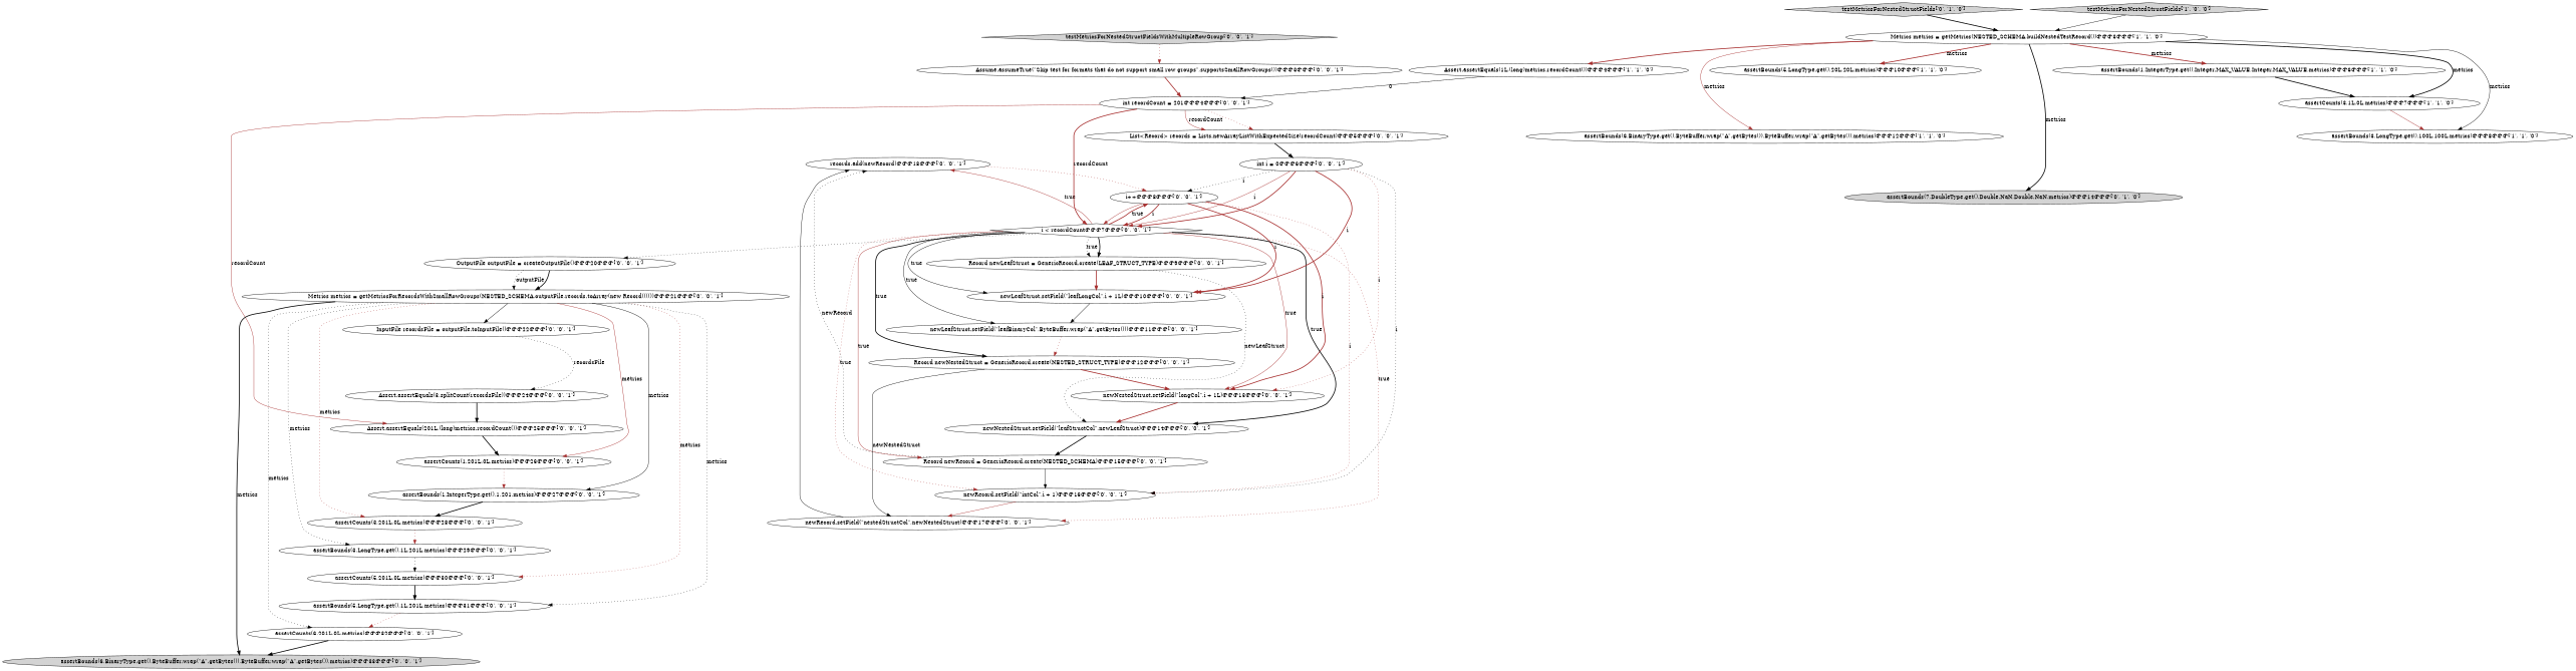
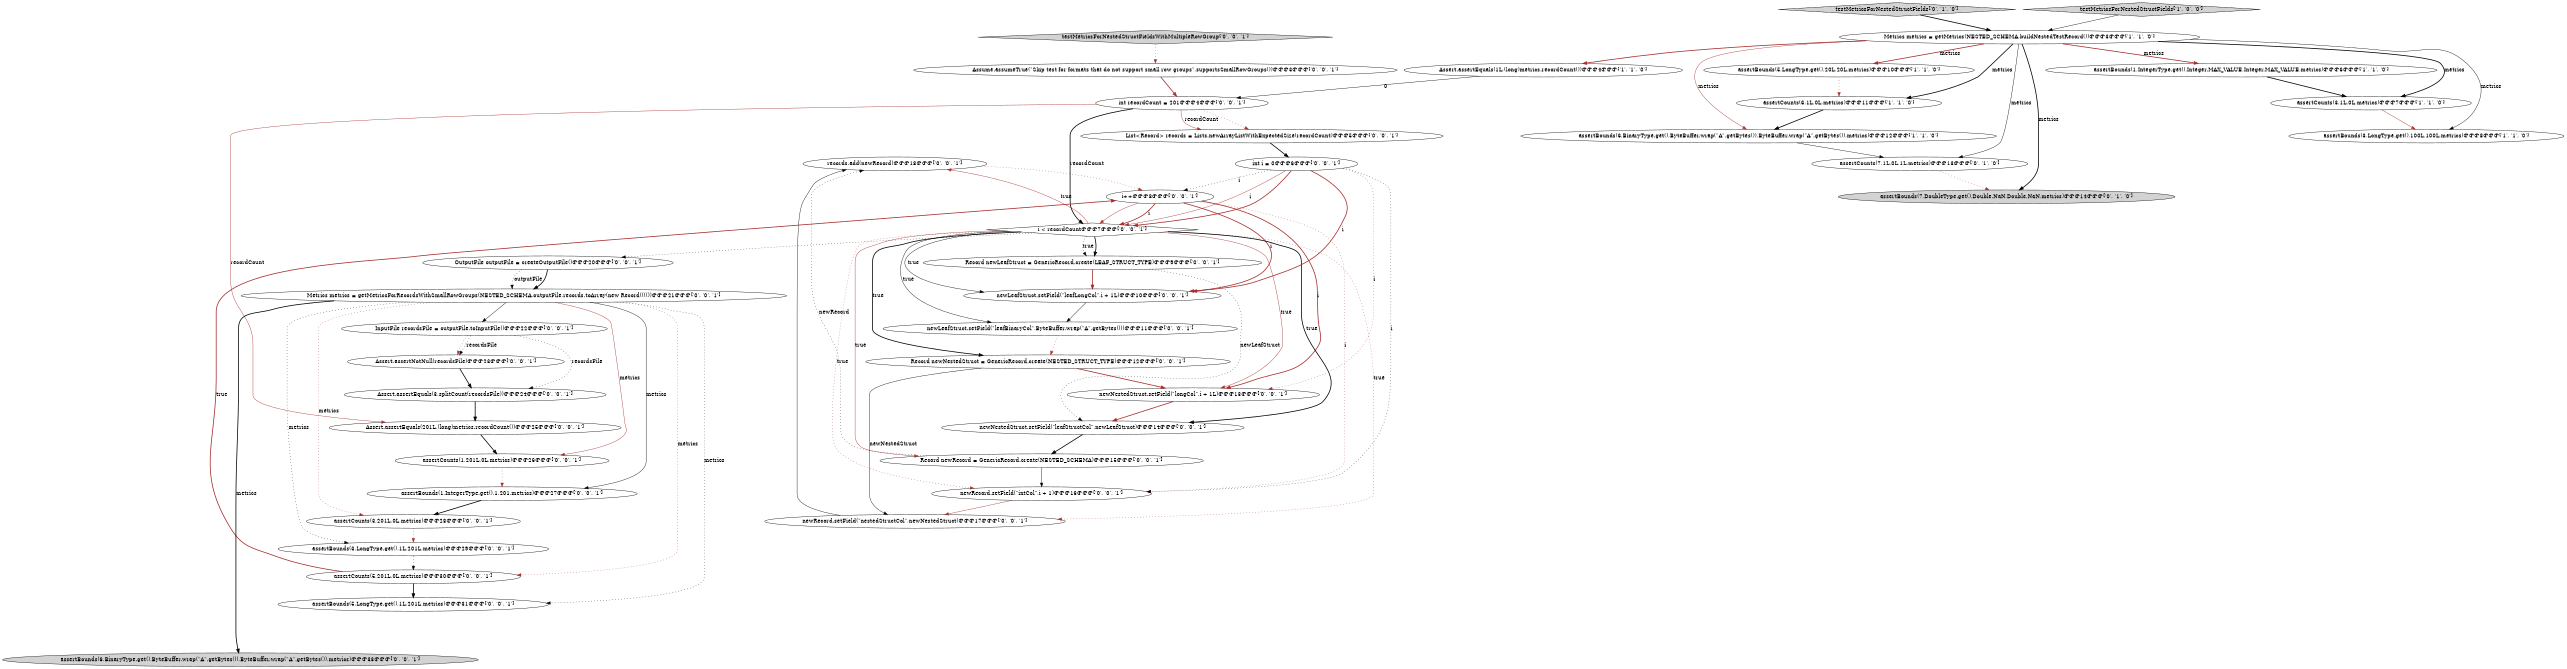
  digraph {
    node [fillcolor=white shape=ellipse style=filled]
    edge [color=black style=bold]
    n1 [label="records.add(newRecord)@@@18@@@['0', '0', '1']"]
    n2 [label="i++@@@8@@@['0', '0', '1']"]
    n3 [label="i < recordCount@@@7@@@['0', '0', '1']" shape=diamond]
    n4 [label="newRecord.setField(\"intCol\",i + 1)@@@16@@@['0', '0', '1']"]
    n5 [label="newNestedStruct.setField(\"longCol\",i + 1L)@@@13@@@['0', '0', '1']"]
    n6 [label="newLeafStruct.setField(\"leafLongCol\",i + 1L)@@@10@@@['0', '0', '1']"]
    n7 [label="int recordCount = 201@@@4@@@['0', '0', '1']"]
    n8 [label="Assert.assertEquals(201L,(long)metrics.recordCount())@@@25@@@['0', '0', '1']"]
    n9 [label="List<Record> records = Lists.newArrayListWithExpectedSize(recordCount)@@@5@@@['0', '0', '1']"]
    n10 [label="assertCounts(1,201L,0L,metrics)@@@26@@@['0', '0', '1']"]
    n11 [label="Record newRecord = GenericRecord.create(NESTED_SCHEMA)@@@15@@@['0', '0', '1']"]
    n12 [label="newLeafStruct.setField(\"leafBinaryCol\",ByteBuffer.wrap(\"A\".getBytes()))@@@11@@@['0', '0', '1']"]
    n13 [label="Record newNestedStruct = GenericRecord.create(NESTED_STRUCT_TYPE)@@@12@@@['0', '0', '1']"]
    n14 [label="newRecord.setField(\"nestedStructCol\",newNestedStruct)@@@17@@@['0', '0', '1']"]
    n15 [label="Record newLeafStruct = GenericRecord.create(LEAF_STRUCT_TYPE)@@@9@@@['0', '0', '1']"]
    n16 [label="newNestedStruct.setField(\"leafStructCol\",newLeafStruct)@@@14@@@['0', '0', '1']"]
    n17 [label="OutputFile outputFile = createOutputFile()@@@20@@@['0', '0', '1']"]
    n18 [label="int i = 0@@@6@@@['0', '0', '1']"]
    n19 [label="assertBounds(1,IntegerType.get(),Integer.MAX_VALUE,Integer.MAX_VALUE,metrics)@@@6@@@['1', '1', '0']"]
    n20 [label="assertCounts(3,1L,0L,metrics)@@@7@@@['1', '1', '0']"]
    n21 [label="assertCounts(5,201L,0L,metrics)@@@30@@@['0', '0', '1']"]
    n22 [label="assertBounds(5,LongType.get(),1L,201L,metrics)@@@31@@@['0', '0', '1']"]
-   n23 [label="assertCounts(6,201L,0L,metrics)@@@32@@@['0', '0', '1']"]
    n24 [label="Assume.assumeTrue(\"Skip test for formats that do not support small row groups\",supportsSmallRowGroups())@@@3@@@['0', '0', '1']"]
    n25 [label="assertCounts(3,201L,0L,metrics)@@@28@@@['0', '0', '1']"]
    n26 [label="assertBounds(3,LongType.get(),1L,201L,metrics)@@@29@@@['0', '0', '1']"]
    n27 [label="assertBounds(6,BinaryType.get(),ByteBuffer.wrap(\"A\".getBytes()),ByteBuffer.wrap(\"A\".getBytes()),metrics)@@@12@@@['1', '1', '0']"]
+   n28 [label="assertCounts(7,1L,0L,1L,metrics)@@@13@@@['0', '1', '0']"]
    n29 [fillcolor=lightgray label="assertBounds(7,DoubleType.get(),Double.NaN,Double.NaN,metrics)@@@14@@@['0', '1', '0']"]
    n30 [label="InputFile recordsFile = outputFile.toInputFile()@@@22@@@['0', '0', '1']"]
    n31 [label="Assert.assertEquals(3,splitCount(recordsFile))@@@24@@@['0', '0', '1']"]
+   n32 [label="Assert.assertNotNull(recordsFile)@@@23@@@['0', '0', '1']"]
    n33 [label="Assert.assertEquals(1L,(long)metrics.recordCount())@@@4@@@['1', '1', '0']"]
    n34 [label="assertBounds(1,IntegerType.get(),1,201,metrics)@@@27@@@['0', '0', '1']"]
    n35 [label="assertBounds(3,LongType.get(),100L,100L,metrics)@@@8@@@['1', '1', '0']"]
    n36 [fillcolor=lightgray label="assertBounds(6,BinaryType.get(),ByteBuffer.wrap(\"A\".getBytes()),ByteBuffer.wrap(\"A\".getBytes()),metrics)@@@33@@@['0', '0', '1']"]
    n37 [fillcolor=lightgray label="testMetricsForNestedStructFields['0', '1', '0']" shape=diamond]
    n38 [label="Metrics metrics = getMetrics(NESTED_SCHEMA,buildNestedTestRecord())@@@3@@@['1', '1', '0']"]
    n39 [label="assertBounds(5,LongType.get(),20L,20L,metrics)@@@10@@@['1', '1', '0']"]
+   n40 [label="assertCounts(6,1L,0L,metrics)@@@11@@@['1', '1', '0']"]
    n41 [label="Metrics metrics = getMetricsForRecordsWithSmallRowGroups(NESTED_SCHEMA,outputFile,records.toArray(new Record(((())@@@21@@@['0', '0', '1']"]
    n42 [fillcolor=lightgray label="testMetricsForNestedStructFields['1', '0', '0']" shape=diamond]
    n43 [fillcolor=lightgray label="testMetricsForNestedStructFieldsWithMultipleRowGroup['0', '0', '1']" shape=diamond]
    n1 -> n2 [color=brown style=dotted]
    n2 -> n3 [color=brown label=i]
    n2 -> n3 [color=brown style=solid]
    n2 -> n4 [color=brown label=i style=dotted]
    n2 -> n5 [color=brown label=i]
    n2 -> n6 [color=brown label=i]
    n3 -> n1 [color=brown label=true style=solid]
-   n3 -> n2 [color=brown label=true]
+   n21 -> n2 [color=brown label=true]
    n3 -> n4 [color=brown label=true style=dotted]
    n3 -> n5 [color=brown label=true style=solid]
    n3 -> n6 [label=true style=solid]
    n3 -> n11 [color=brown label=true style=solid]
    n3 -> n12 [label=true style=solid]
    n3 -> n13 [label=true]
    n3 -> n14 [color=brown label=true style=dotted]
    n3 -> n15
    n3 -> n15 [label=true style=dotted]
    n3 -> n16 [label=true]
    n3 -> n17 [style=dotted]
    n4 -> n14 [color=brown style=solid]
    n5 -> n16 [color=brown]
    n6 -> n12 [style=solid]
-   n7 -> n3 [color=brown label=recordCount]
+   n7 -> n3 [label=recordCount]
    n7 -> n8 [color=brown label=recordCount style=solid]
    n7 -> n9 [color=brown style=dotted]
    n7 -> n9 [color=brown label=recordCount style=solid]
    n8 -> n10
    n9 -> n18
    n10 -> n34 [color=brown style=dotted]
    n11 -> n1 [label=newRecord style=dotted]
    n11 -> n4 [style=solid]
    n12 -> n13 [color=brown style=dotted]
    n13 -> n5 [color=brown]
    n13 -> n14 [label=newNestedStruct style=solid]
    n14 -> n1 [style=solid]
    n15 -> n6 [color=brown]
    n15 -> n16 [label=newLeafStruct style=dotted]
    n16 -> n11
    n17 -> n41 [label=outputFile style=dotted]
    n17 -> n41
    n18 -> n2 [label=i style=dotted]
    n18 -> n3 [color=brown label=i style=solid]
    n18 -> n3 [color=brown]
    n18 -> n4 [label=i style=dotted]
    n18 -> n5 [color=brown label=i style=dotted]
    n18 -> n6 [color=brown label=i]
    n19 -> n20
    n20 -> n35 [color=brown style=solid]
    n21 -> n22
-   n22 -> n23 [color=brown style=dotted]
-   n23 -> n36
    n24 -> n7 [color=brown]
    n25 -> n26 [color=brown style=dotted]
    n26 -> n21 [style=dotted]
+   n27 -> n28 [style=solid]
+   n28 -> n29 [color=brown style=dotted]
    n30 -> n31 [label=recordsFile style=dotted]
+   n30 -> n32 [label=recordsFile style=dotted]
+   n30 -> n32 [color=brown style=dotted]
    n31 -> n8
+   n32 -> n31
    n33 -> n7 [label=0 style=solid]
    n34 -> n25
    n37 -> n38
    n38 -> n19 [color=brown label=metrics]
    n38 -> n20 [label=metrics]
    n38 -> n27 [color=brown label=metrics style=solid]
+   n38 -> n28 [label=metrics style=solid]
    n38 -> n29 [label=metrics]
    n38 -> n33 [color=brown]
    n38 -> n35 [label=metrics style=solid]
    n38 -> n39 [color=brown label=metrics]
+   n38 -> n40 [label=metrics]
+   n39 -> n40 [color=brown style=dotted]
+   n40 -> n27
    n41 -> n10 [color=brown label=metrics style=solid]
    n41 -> n21 [color=brown label=metrics style=dotted]
    n41 -> n22 [label=metrics style=dotted]
-   n41 -> n23 [label=metrics style=dotted]
    n41 -> n25 [color=brown label=metrics style=dotted]
    n41 -> n26 [label=metrics style=dotted]
    n41 -> n30 [style=solid]
    n41 -> n34 [label=metrics style=solid]
    n41 -> n36 [label=metrics]
    n42 -> n38 [style=solid]
    n43 -> n24 [color=brown style=dotted]
  }
